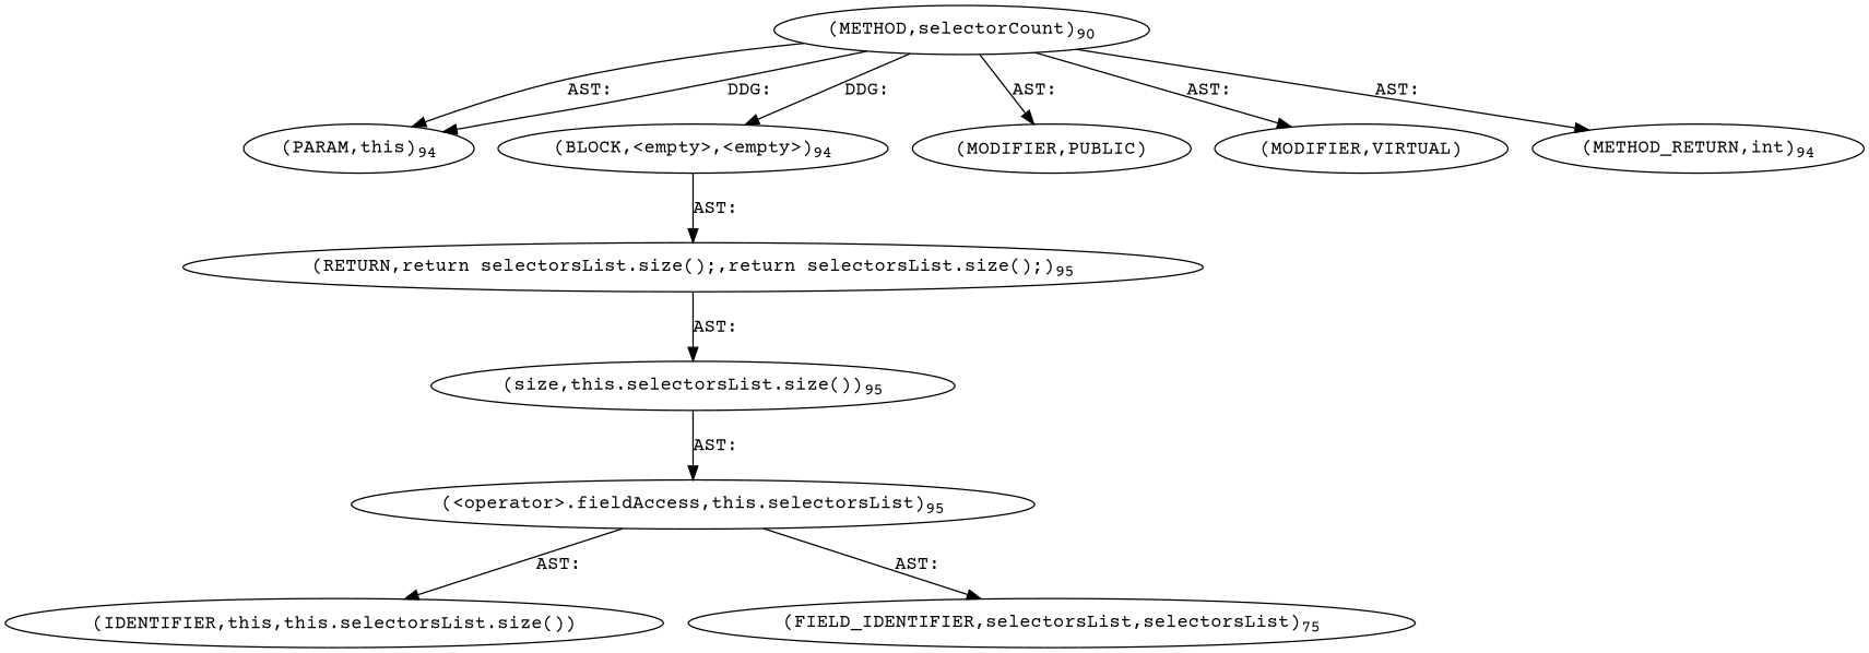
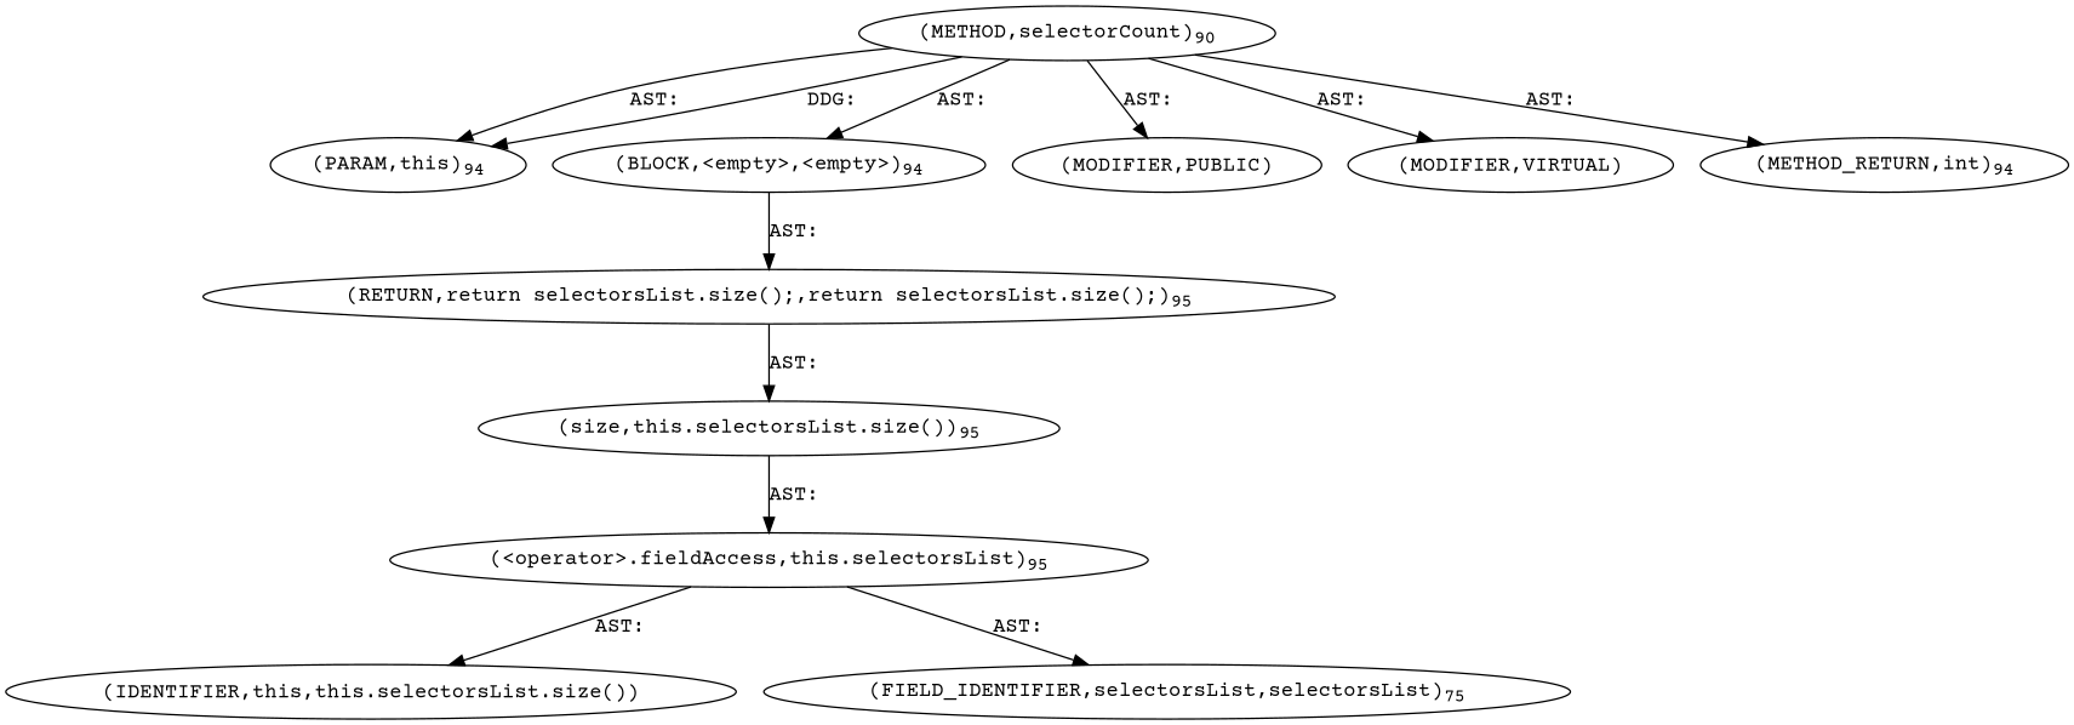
  digraph {
    fontname="Courier Prime"
    node [fontname="Courier Prime"]
    edge [fontname="Courier Prime"]
    n1 [label=<(METHOD,selectorCount)<SUB>90</SUB>>]
    n2 [label=<(PARAM,this)<SUB>94</SUB>>]
    n3 [label=<(BLOCK,&lt;empty&gt;,&lt;empty&gt;)<SUB>94</SUB>>]
    n4 [label=<(MODIFIER,PUBLIC)>]
    n5 [label=<(MODIFIER,VIRTUAL)>]
    n6 [label=<(METHOD_RETURN,int)<SUB>94</SUB>>]
    n7 [label=<(RETURN,return selectorsList.size();,return selectorsList.size();)<SUB>95</SUB>>]
    n8 [label=<(size,this.selectorsList.size())<SUB>95</SUB>>]
    n9 [label=<(&lt;operator&gt;.fieldAccess,this.selectorsList)<SUB>95</SUB>>]
    n10 [label=<(IDENTIFIER,this,this.selectorsList.size())>]
    n11 [label=<(FIELD_IDENTIFIER,selectorsList,selectorsList)<SUB>75</SUB>>]
    n1 -> n2 [label="AST: "]
    n1 -> n2 [label="DDG: "]
-   n1 -> n3 [label="DDG: "]
+   n1 -> n3 [label="AST: "]
    n1 -> n4 [label="AST: "]
    n1 -> n5 [label="AST: "]
    n1 -> n6 [label="AST: "]
    n3 -> n7 [label="AST: "]
    n7 -> n8 [label="AST: "]
    n8 -> n9 [label="AST: "]
    n9 -> n10 [label="AST: "]
    n9 -> n11 [label="AST: "]
  }
